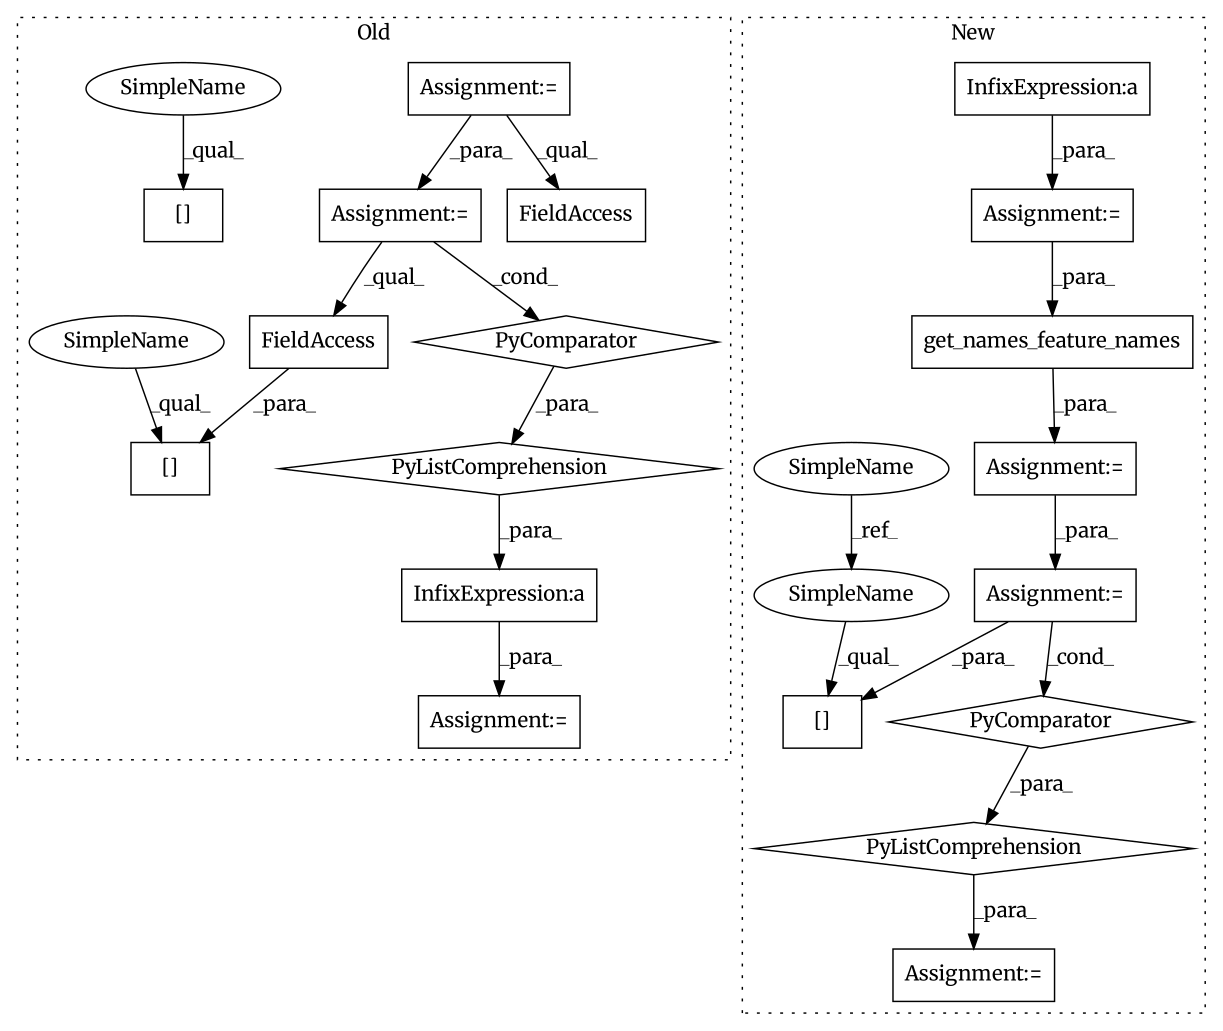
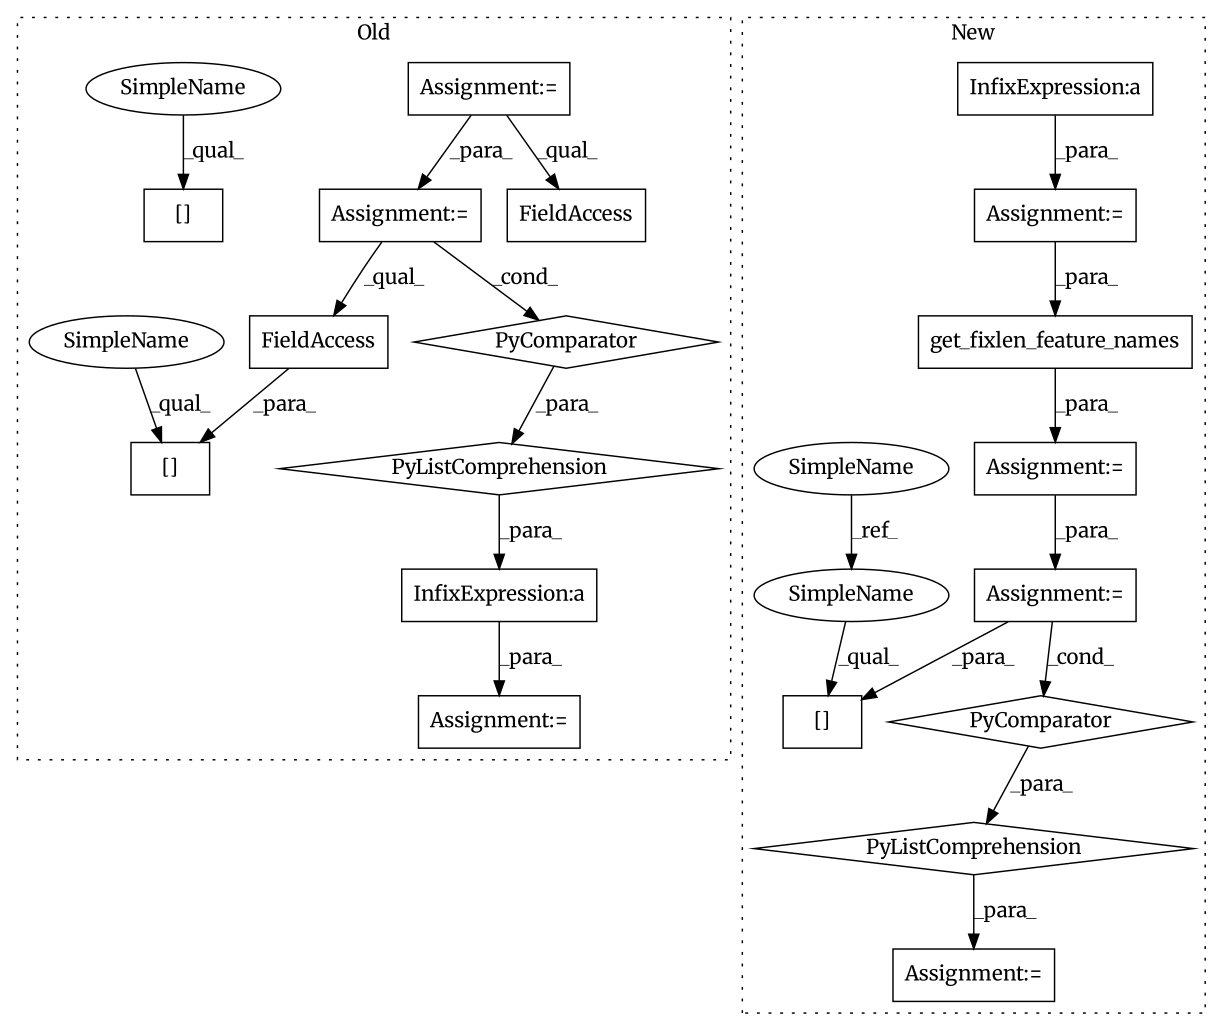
  digraph {
    fontname=Merriweather
    node [a=7 l=4 s=2607 shape=box fontname=Merriweather]
    edge [fontname=Merriweather]
    n1 [a=113 l=37 label=PyComparator shape=diamond]
    n2 [a=109 l=139 label=PyListComprehension s=2513 shape=diamond]
    n3 [l=14 label="Assignment:=" s=1773]
    n4 [l=1 label="Assignment:=" s=2335]
    n5 [a=22 l=9 label=FieldAccess s=2182]
    n6 [a=22 l=9 label=FieldAccess s=2518]
    n7 [a=27 l=10 label="InfixExpression:a" s=2503]
    n8 [a=2 l="5,1" label="[]" s="2513,2527"]
    n9 [a=2 l="5,1" label="[]" s="2350,2364"]
    n10 [l=37 label="Assignment:="]
    n11 [a=42 label=SimpleName s=2513 shape=ellipse]
    n12 [a=42 label=SimpleName s=2350 shape=ellipse]
    n13 [a=113 l=39 label=PyComparator s=2661 shape=diamond]
    n14 [l=1 label="Assignment:=" s=2258]
    n15 [a=109 l=121 label=PyListComprehension s=2587 shape=diamond]
    n16 [l=14 label="Assignment:=" s=2573]
    n17 [l=39 label="Assignment:=" s=2661]
    n18 [l=1 label="Assignment:=" s=2154]
    n19 [a=27 l=10 label="InfixExpression:a" s=1992]
    n20 [a=2 l="5,1" label="[]" s="2587,2596"]
-   n21 [a=32 l="25,1" label=get_names_feature_names s="2259,2328"]
+   n21 [a=32 l="25,1" label=get_fixlen_feature_names s="2259,2328"]
    n22 [a=42 label=SimpleName s=428 shape=ellipse]
    n23 [a=42 label=SimpleName s=2587 shape=ellipse]
    subgraph cluster_1 {
      label=Old
      style=dotted
      n1
      n2
      n3
      n4
      n5
      n6
      n7
      n8
      n9
      n10
      n11
      n12
    }
    subgraph cluster_2 {
      label=New
      style=dotted
      n13
      n14
      n15
      n16
      n17
      n18
      n19
      n20
      n21
      n22
      n23
    }
    n1 -> n2 [label=_para_]
    n2 -> n7 [label=_para_]
    n3 -> n5 [label=_qual_]
    n3 -> n10 [label=_para_]
    n6 -> n8 [label=_para_]
    n7 -> n4 [label=_para_]
    n10 -> n1 [label=_cond_]
    n10 -> n6 [label=_qual_]
    n11 -> n8 [label=_qual_]
    n12 -> n9 [label=_qual_]
    n13 -> n15 [label=_para_]
    n14 -> n17 [label=_para_]
    n15 -> n16 [label=_para_]
    n17 -> n13 [label=_cond_]
    n17 -> n20 [label=_para_]
    n18 -> n21 [label=_para_]
    n19 -> n18 [label=_para_]
    n21 -> n14 [label=_para_]
    n22 -> n23 [label=_ref_]
    n23 -> n20 [label=_qual_]
  }
